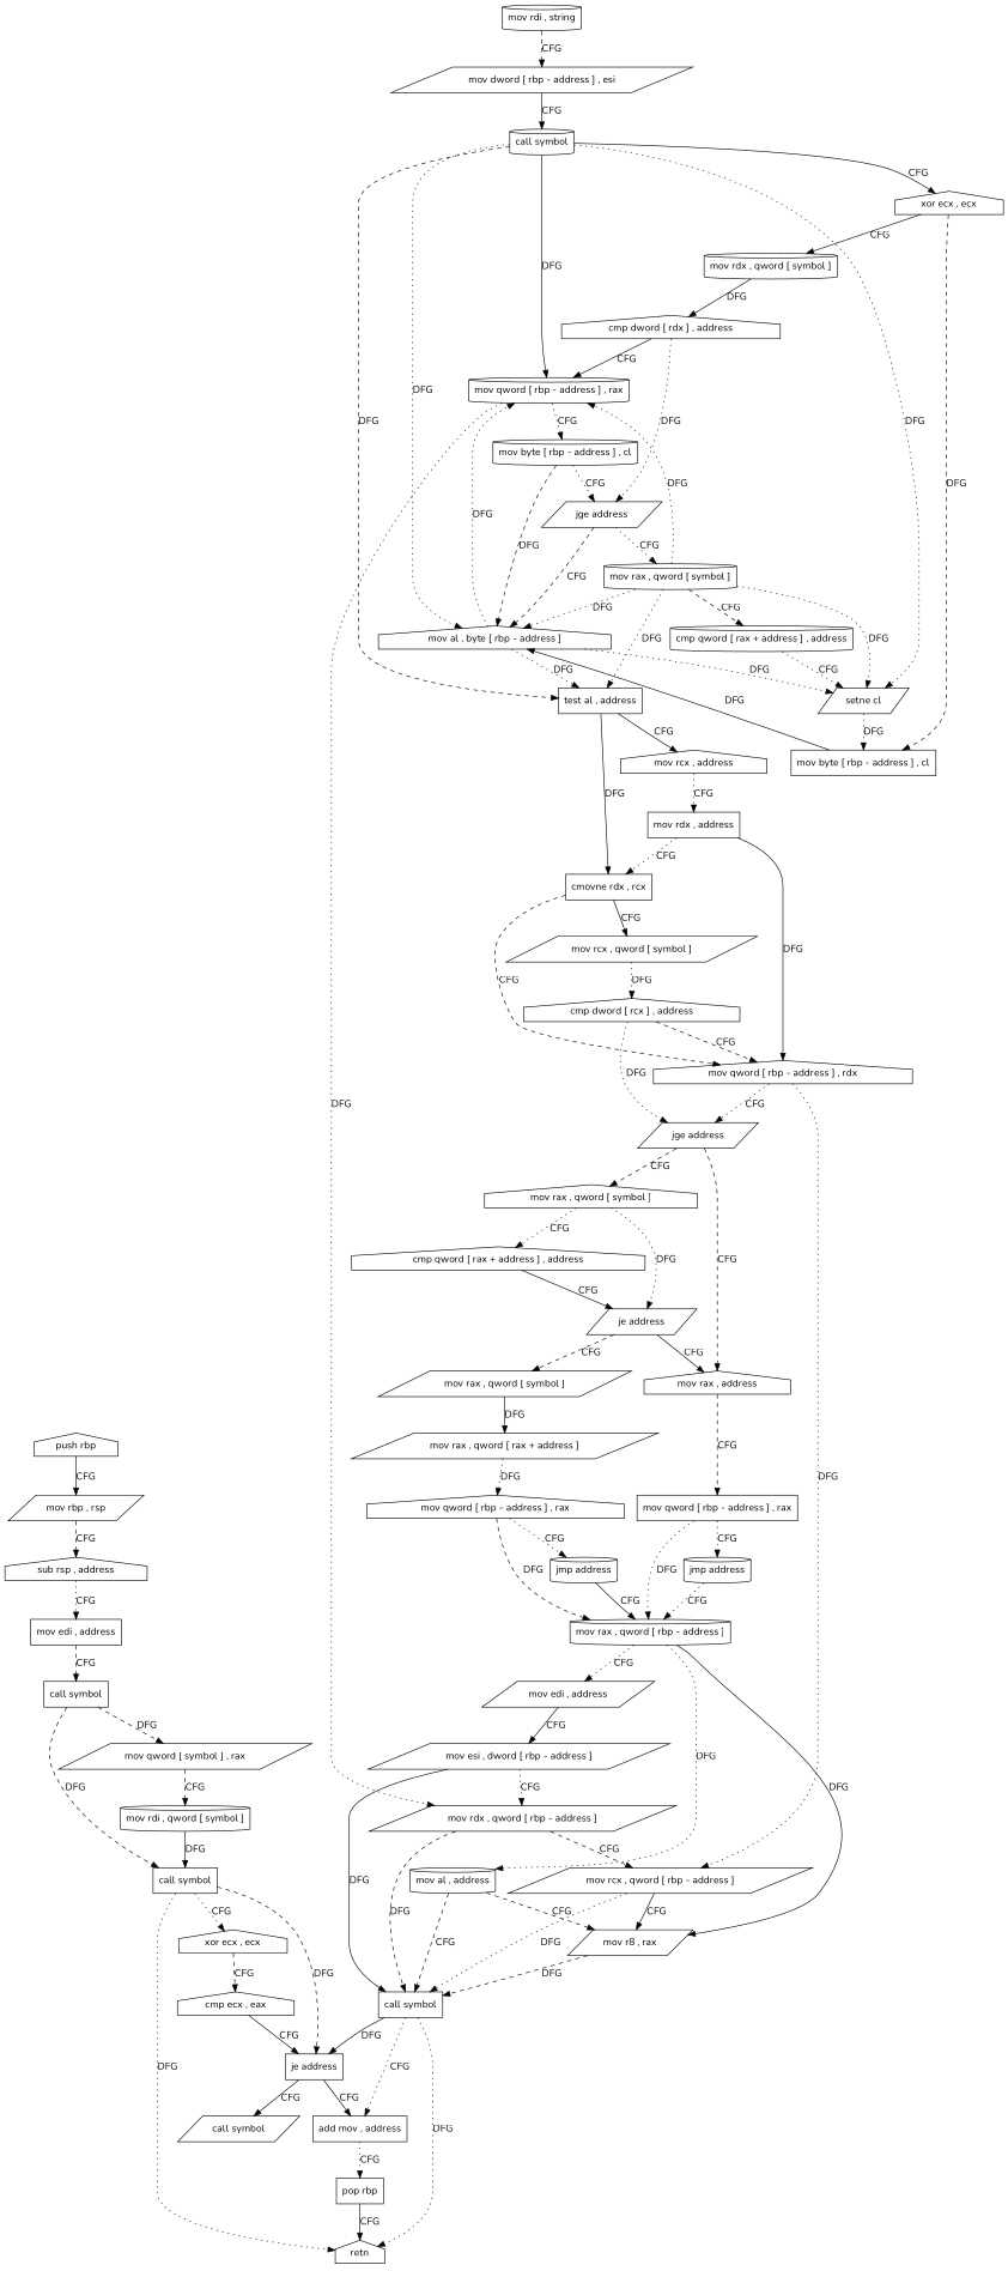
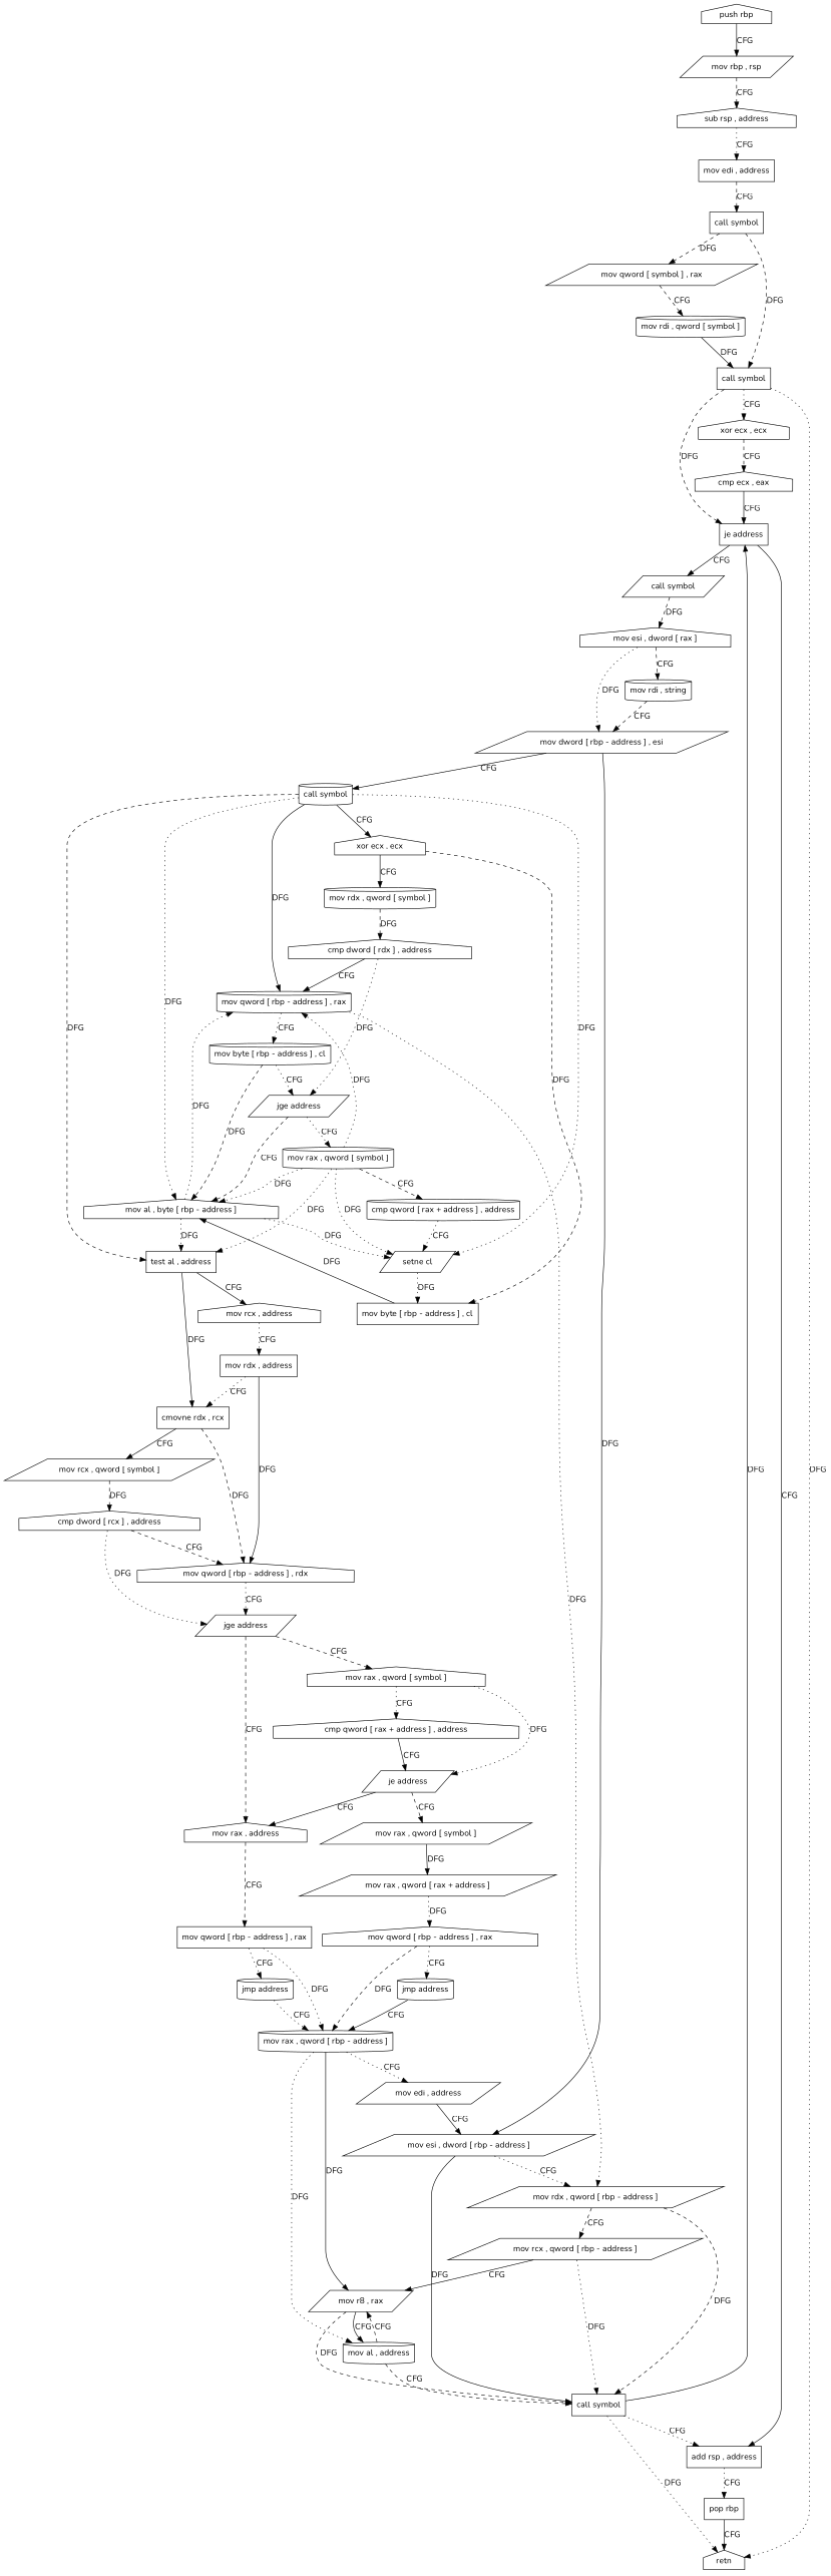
  digraph {
    fontname=Nunito
    node [fontname=Nunito shape=house]
    edge [fontname=Nunito style=dotted]
    n1 [label="push rbp"]
    n2 [label="mov rbp , rsp" shape=parallelogram]
    n3 [label="sub rsp , address"]
    n4 [label="mov edi , address" shape=box]
    n5 [label="call symbol" shape=box]
    n6 [label="mov qword [ symbol ] , rax" shape=parallelogram]
    n7 [label="call symbol" shape=box]
    n8 [label="mov rdi , qword [ symbol ]" shape=cylinder]
    n9 [label="xor ecx , ecx"]
    n10 [label="je address" shape=box]
    n11 [label=retn]
    n12 [label="cmp ecx , eax"]
-   n13 [label="add mov , address" shape=box]
+   n13 [label="add rsp , address" shape=box]
    n14 [label="call symbol" shape=parallelogram]
    n15 [label="pop rbp" shape=box]
+   n16 [label="mov esi , dword [ rax ]"]
    n17 [label="mov rdi , string" shape=cylinder]
    n18 [label="mov dword [ rbp - address ] , esi" shape=parallelogram]
    n19 [label="call symbol" shape=cylinder]
    n20 [label="mov esi , dword [ rbp - address ]" shape=parallelogram]
    n21 [label="xor ecx , ecx"]
    n22 [label="mov qword [ rbp - address ] , rax" shape=cylinder]
    n23 [label="mov al , byte [ rbp - address ]"]
    n24 [label="test al , address" shape=box]
    n25 [label="setne cl" shape=parallelogram]
    n26 [label="mov rdx , qword [ rbp - address ]" shape=parallelogram]
    n27 [label="call symbol" shape=box]
    n28 [label="mov rdx , qword [ symbol ]" shape=cylinder]
    n29 [label="mov byte [ rbp - address ] , cl" shape=box]
    n30 [label="mov byte [ rbp - address ] , cl" shape=cylinder]
    n31 [label="mov rcx , address"]
    n32 [label="cmovne rdx , rcx" shape=box]
    n33 [label="cmp dword [ rdx ] , address"]
    n34 [label="jge address" shape=parallelogram]
    n35 [label="mov rax , qword [ symbol ]" shape=cylinder]
    n36 [label="mov rcx , qword [ rbp - address ]" shape=parallelogram]
    n37 [label="cmp qword [ rax + address ] , address" shape=cylinder]
    n38 [label="mov rdx , address" shape=box]
    n39 [label="mov qword [ rbp - address ] , rdx"]
    n40 [label="mov rcx , qword [ symbol ]" shape=parallelogram]
    n41 [label="jge address" shape=parallelogram]
    n42 [label="cmp dword [ rcx ] , address"]
    n43 [label="mov rax , address"]
    n44 [label="mov rax , qword [ symbol ]"]
    n45 [label="mov r8 , rax" shape=parallelogram]
    n46 [label="mov qword [ rbp - address ] , rax" shape=box]
    n47 [label="cmp qword [ rax + address ] , address"]
    n48 [label="je address" shape=parallelogram]
    n49 [label="jmp address" shape=cylinder]
    n50 [label="mov rax , qword [ rbp - address ]" shape=cylinder]
    n51 [label="mov rax , qword [ symbol ]" shape=parallelogram]
    n52 [label="mov edi , address" shape=parallelogram]
    n53 [label="mov al , address" shape=cylinder]
    n54 [label="mov rax , qword [ rax + address ]" shape=parallelogram]
    n55 [label="mov qword [ rbp - address ] , rax"]
    n56 [label="jmp address" shape=cylinder]
    n1 -> n2 [label=CFG style=solid]
    n2 -> n3 [label=CFG style=dashed]
    n3 -> n4 [label=CFG]
    n4 -> n5 [label=CFG style=dashed]
    n5 -> n6 [label=DFG style=dashed]
    n5 -> n7 [label=DFG style=dashed]
    n6 -> n8 [label=CFG style=dashed]
    n7 -> n9 [label=CFG]
    n7 -> n10 [label=DFG style=dashed]
    n7 -> n11 [label=DFG]
    n8 -> n7 [label=DFG style=solid]
    n9 -> n12 [label=CFG style=dashed]
    n10 -> n13 [label=CFG style=solid]
    n10 -> n14 [label=CFG style=solid]
    n12 -> n10 [label=CFG style=solid]
    n13 -> n15 [label=CFG]
+   n14 -> n16 [label=DFG style=dashed]
    n15 -> n11 [label=CFG style=solid]
+   n16 -> n17 [label=CFG style=dashed]
+   n16 -> n18 [label=DFG]
    n17 -> n18 [label=CFG style=dashed]
    n18 -> n19 [label=CFG style=solid]
+   n18 -> n20 [label=DFG style=solid]
    n19 -> n21 [label=CFG style=solid]
    n19 -> n22 [label=DFG style=solid]
    n19 -> n23 [label=DFG]
    n19 -> n24 [label=DFG style=dashed]
    n19 -> n25 [label=DFG]
    n20 -> n26 [label=CFG]
    n20 -> n27 [label=DFG style=solid]
    n21 -> n28 [label=CFG style=solid]
    n21 -> n29 [label=DFG style=dashed]
    n22 -> n26 [label=DFG]
    n22 -> n30 [label=CFG]
    n23 -> n22 [label=DFG]
    n23 -> n24 [label=DFG]
    n23 -> n25 [label=DFG]
    n24 -> n31 [label=CFG style=solid]
    n24 -> n32 [label=DFG style=solid]
    n25 -> n29 [label=DFG]
    n26 -> n27 [label=DFG style=dashed]
    n26 -> n36 [label=CFG style=dashed]
    n27 -> n10 [label=DFG style=solid]
    n27 -> n11 [label=DFG]
    n27 -> n13 [label=CFG]
-   n28 -> n33 [label=DFG style=solid]
+   n28 -> n33 [label=DFG style=dashed]
    n29 -> n23 [label=DFG style=solid]
    n30 -> n23 [label=DFG style=dashed]
    n30 -> n34 [label=CFG]
    n31 -> n38 [label=CFG]
-   n32 -> n39 [label=CFG style=dashed]
+   n32 -> n39 [label=DFG style=dashed]
    n32 -> n40 [label=CFG style=solid]
    n33 -> n22 [label=CFG style=solid]
    n33 -> n34 [label=DFG]
    n34 -> n23 [label=CFG style=dashed]
    n34 -> n35 [label=CFG]
    n35 -> n22 [label=DFG]
    n35 -> n23 [label=DFG]
    n35 -> n24 [label=DFG]
    n35 -> n25 [label=DFG]
    n35 -> n37 [label=CFG style=dashed]
    n36 -> n27 [label=DFG]
    n36 -> n45 [label=CFG style=solid]
    n37 -> n25 [label=CFG]
    n38 -> n32 [label=CFG]
    n38 -> n39 [label=DFG style=solid]
-   n39 -> n36 [label=DFG]
    n39 -> n41 [label=CFG]
-   n40 -> n42 [label=DFG]
+   n40 -> n42 [label=DFG style=dashed]
    n41 -> n43 [label=CFG style=dashed]
    n41 -> n44 [label=CFG style=dashed]
    n42 -> n39 [label=CFG style=dashed]
    n42 -> n41 [label=DFG]
    n43 -> n46 [label=CFG style=dashed]
    n44 -> n47 [label=CFG]
    n44 -> n48 [label=DFG]
    n45 -> n27 [label=DFG style=dashed]
+   n45 -> n53 [label=CFG style=solid]
    n46 -> n49 [label=CFG]
    n46 -> n50 [label=DFG]
    n47 -> n48 [label=CFG style=solid]
    n48 -> n43 [label=CFG style=solid]
    n48 -> n51 [label=CFG style=dashed]
    n49 -> n50 [label=CFG]
    n50 -> n45 [label=DFG style=solid]
    n50 -> n52 [label=CFG]
    n50 -> n53 [label=DFG]
    n51 -> n54 [label=DFG style=solid]
    n52 -> n20 [label=CFG style=solid]
    n53 -> n27 [label=CFG style=dashed]
    n53 -> n45 [label=CFG style=dashed]
    n54 -> n55 [label=DFG]
    n55 -> n50 [label=DFG style=dashed]
    n55 -> n56 [label=CFG]
    n56 -> n50 [label=CFG style=solid]
  }
